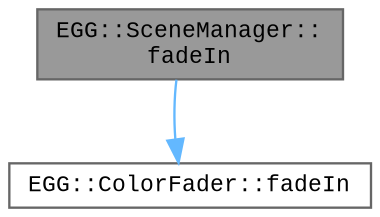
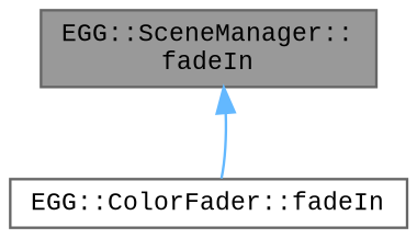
  digraph {
    rankdir=TB
    fontname="Liberation Mono"
    node [fontname="Liberation Mono" fontsize=10 shape=box style=filled]
    n1 [color=gray40 fillcolor=grey60 fontcolor=black height=0.2 label="EGG::SceneManager::\lfadeIn" width=0.4]
    n2 [color=grey40 fillcolor=white height=0.2 label="EGG::ColorFader::fadeIn" width=0.4]
-   n1 -> n2 [color=steelblue1 fontname="Liberation Mono" fontsize=10 labelfontname=FreeMono labelfontsize=10 style=solid]
+   n2 -> n1 [color=steelblue1 fontname="Liberation Mono" fontsize=10 labelfontname=FreeMono labelfontsize=10 style=solid]
  }
